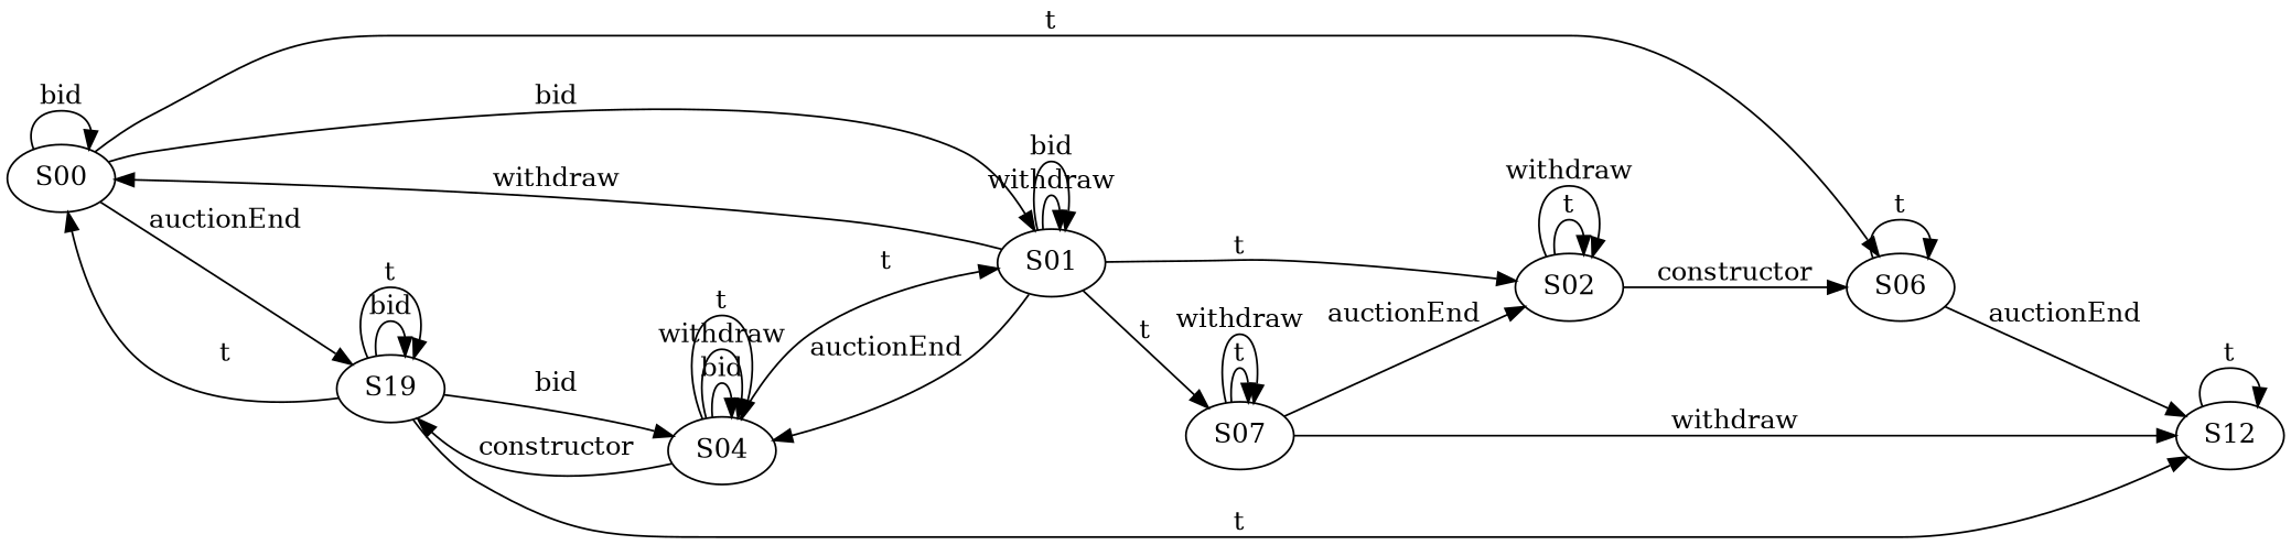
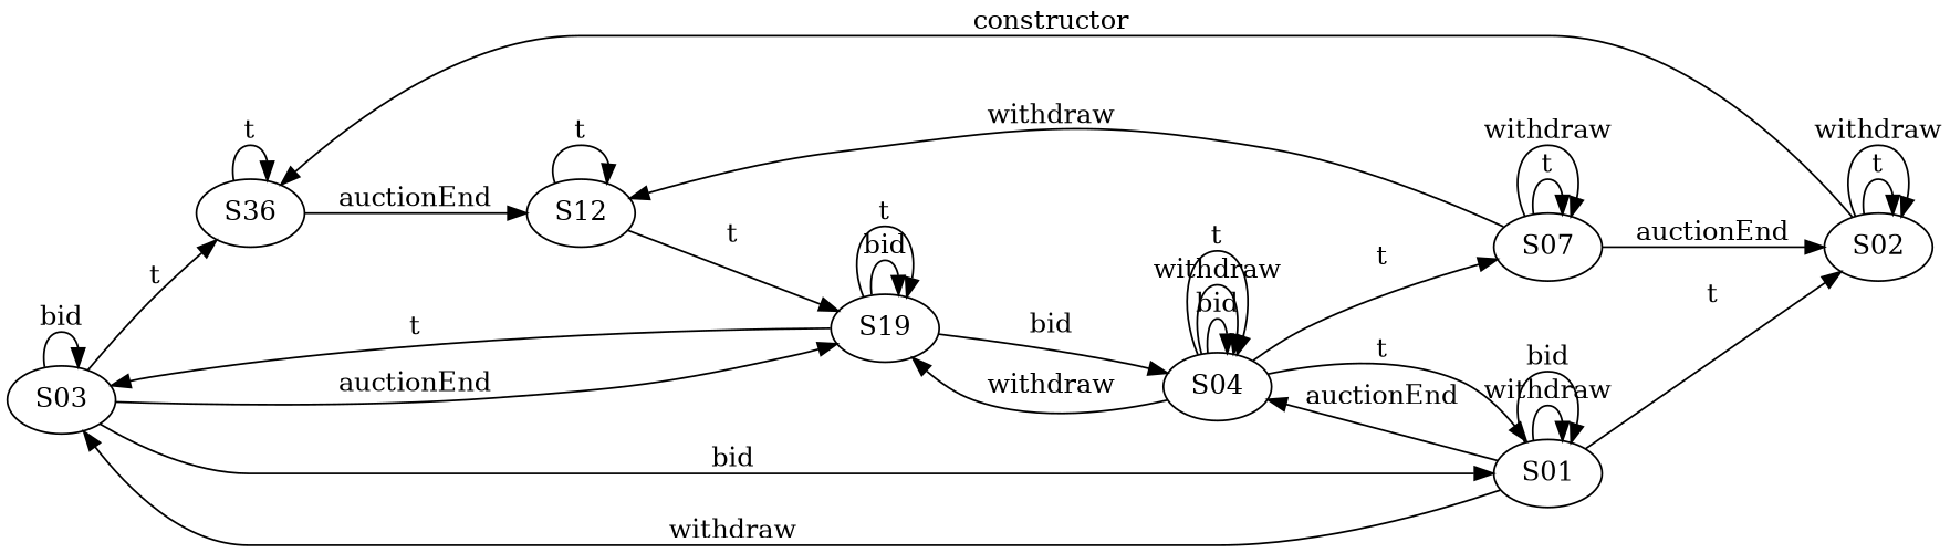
  digraph {
    rankdir=LR
    edge [color=black]
-   S03 [label=S00]
-   S06
+   S03
+   S06 [label=S36]
    n3 [label=S19]
    S01
    S12
    S04
    S02
    S07
    S03 -> S03 [label=bid]
    S03 -> S06 [label=t]
    S03 -> n3 [label=auctionEnd]
    S03 -> S01 [label=bid]
    S06 -> S06 [label=t]
    S06 -> S12 [label=auctionEnd]
    n3 -> S03 [label=t]
    n3 -> n3 [label=bid]
    n3 -> n3 [label=t]
-   n3 -> S12 [label=t]
+   S12 -> n3 [label=t]
    n3 -> S04 [label=bid]
    S01 -> S03 [label=withdraw]
    S01 -> S01 [label=withdraw]
    S01 -> S01 [label=bid]
    S01 -> S04 [label=auctionEnd]
    S01 -> S02 [label=t]
    S12 -> S12 [label=t]
-   S04 -> n3 [label=constructor]
+   S04 -> n3 [label=withdraw]
    S04 -> S01 [label=t]
    S04 -> S04 [label=bid]
    S04 -> S04 [label=withdraw]
    S04 -> S04 [label=t]
-   S01 -> S07 [label=t]
+   S04 -> S07 [label=t]
    S02 -> S06 [label=constructor]
    S02 -> S02 [label=t]
    S02 -> S02 [label=withdraw]
    S07 -> S12 [label=withdraw]
    S07 -> S02 [label=auctionEnd]
    S07 -> S07 [label=t]
    S07 -> S07 [label=withdraw]
  }
